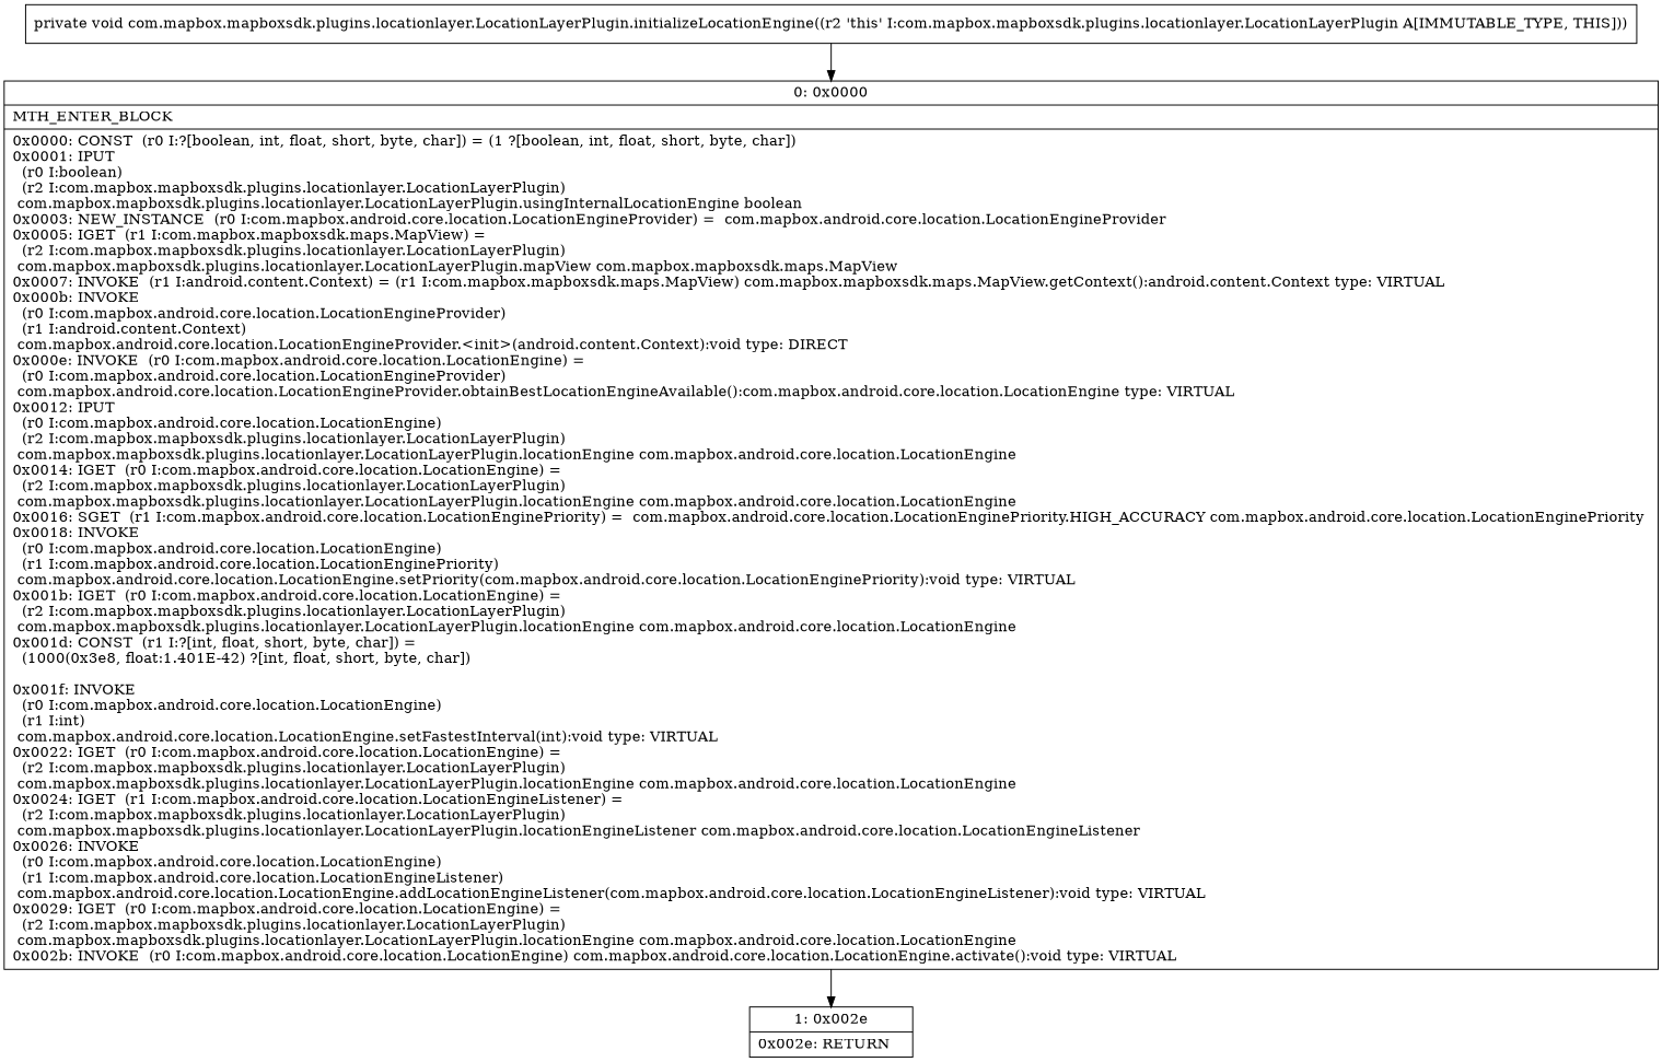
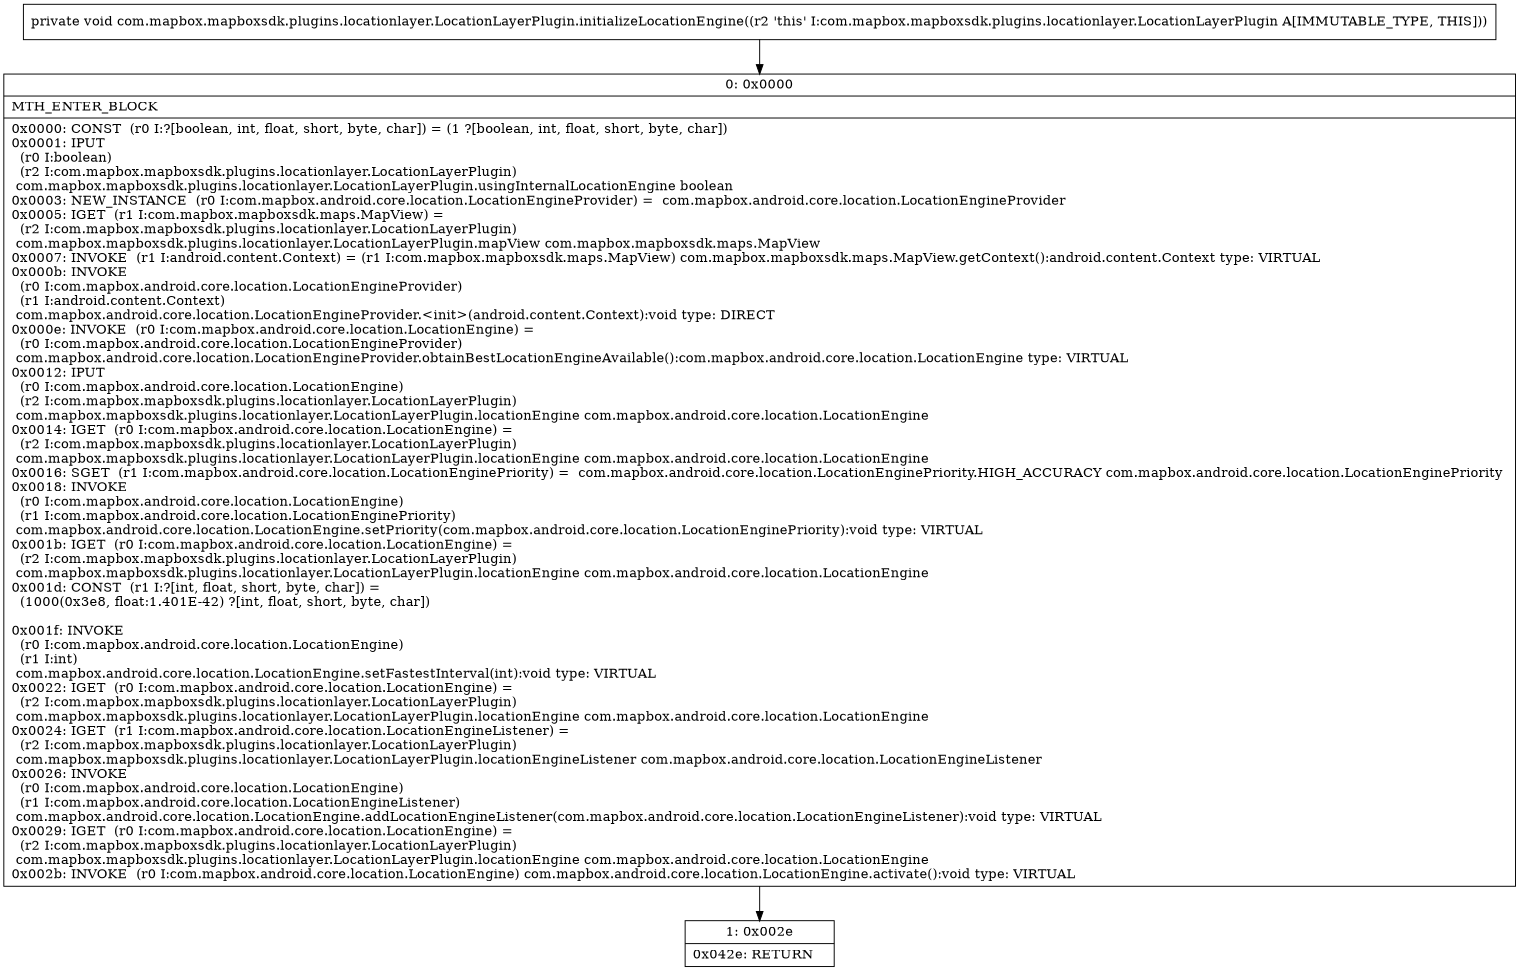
  digraph {
    node [shape=record]
    n1 [label="{0\:\ 0x0000|MTH_ENTER_BLOCK\l|0x0000: CONST  (r0 I:?[boolean, int, float, short, byte, char]) = (1 ?[boolean, int, float, short, byte, char]) \l0x0001: IPUT  \l  (r0 I:boolean)\l  (r2 I:com.mapbox.mapboxsdk.plugins.locationlayer.LocationLayerPlugin)\l com.mapbox.mapboxsdk.plugins.locationlayer.LocationLayerPlugin.usingInternalLocationEngine boolean \l0x0003: NEW_INSTANCE  (r0 I:com.mapbox.android.core.location.LocationEngineProvider) =  com.mapbox.android.core.location.LocationEngineProvider \l0x0005: IGET  (r1 I:com.mapbox.mapboxsdk.maps.MapView) = \l  (r2 I:com.mapbox.mapboxsdk.plugins.locationlayer.LocationLayerPlugin)\l com.mapbox.mapboxsdk.plugins.locationlayer.LocationLayerPlugin.mapView com.mapbox.mapboxsdk.maps.MapView \l0x0007: INVOKE  (r1 I:android.content.Context) = (r1 I:com.mapbox.mapboxsdk.maps.MapView) com.mapbox.mapboxsdk.maps.MapView.getContext():android.content.Context type: VIRTUAL \l0x000b: INVOKE  \l  (r0 I:com.mapbox.android.core.location.LocationEngineProvider)\l  (r1 I:android.content.Context)\l com.mapbox.android.core.location.LocationEngineProvider.\<init\>(android.content.Context):void type: DIRECT \l0x000e: INVOKE  (r0 I:com.mapbox.android.core.location.LocationEngine) = \l  (r0 I:com.mapbox.android.core.location.LocationEngineProvider)\l com.mapbox.android.core.location.LocationEngineProvider.obtainBestLocationEngineAvailable():com.mapbox.android.core.location.LocationEngine type: VIRTUAL \l0x0012: IPUT  \l  (r0 I:com.mapbox.android.core.location.LocationEngine)\l  (r2 I:com.mapbox.mapboxsdk.plugins.locationlayer.LocationLayerPlugin)\l com.mapbox.mapboxsdk.plugins.locationlayer.LocationLayerPlugin.locationEngine com.mapbox.android.core.location.LocationEngine \l0x0014: IGET  (r0 I:com.mapbox.android.core.location.LocationEngine) = \l  (r2 I:com.mapbox.mapboxsdk.plugins.locationlayer.LocationLayerPlugin)\l com.mapbox.mapboxsdk.plugins.locationlayer.LocationLayerPlugin.locationEngine com.mapbox.android.core.location.LocationEngine \l0x0016: SGET  (r1 I:com.mapbox.android.core.location.LocationEnginePriority) =  com.mapbox.android.core.location.LocationEnginePriority.HIGH_ACCURACY com.mapbox.android.core.location.LocationEnginePriority \l0x0018: INVOKE  \l  (r0 I:com.mapbox.android.core.location.LocationEngine)\l  (r1 I:com.mapbox.android.core.location.LocationEnginePriority)\l com.mapbox.android.core.location.LocationEngine.setPriority(com.mapbox.android.core.location.LocationEnginePriority):void type: VIRTUAL \l0x001b: IGET  (r0 I:com.mapbox.android.core.location.LocationEngine) = \l  (r2 I:com.mapbox.mapboxsdk.plugins.locationlayer.LocationLayerPlugin)\l com.mapbox.mapboxsdk.plugins.locationlayer.LocationLayerPlugin.locationEngine com.mapbox.android.core.location.LocationEngine \l0x001d: CONST  (r1 I:?[int, float, short, byte, char]) = \l  (1000(0x3e8, float:1.401E\-42) ?[int, float, short, byte, char])\l \l0x001f: INVOKE  \l  (r0 I:com.mapbox.android.core.location.LocationEngine)\l  (r1 I:int)\l com.mapbox.android.core.location.LocationEngine.setFastestInterval(int):void type: VIRTUAL \l0x0022: IGET  (r0 I:com.mapbox.android.core.location.LocationEngine) = \l  (r2 I:com.mapbox.mapboxsdk.plugins.locationlayer.LocationLayerPlugin)\l com.mapbox.mapboxsdk.plugins.locationlayer.LocationLayerPlugin.locationEngine com.mapbox.android.core.location.LocationEngine \l0x0024: IGET  (r1 I:com.mapbox.android.core.location.LocationEngineListener) = \l  (r2 I:com.mapbox.mapboxsdk.plugins.locationlayer.LocationLayerPlugin)\l com.mapbox.mapboxsdk.plugins.locationlayer.LocationLayerPlugin.locationEngineListener com.mapbox.android.core.location.LocationEngineListener \l0x0026: INVOKE  \l  (r0 I:com.mapbox.android.core.location.LocationEngine)\l  (r1 I:com.mapbox.android.core.location.LocationEngineListener)\l com.mapbox.android.core.location.LocationEngine.addLocationEngineListener(com.mapbox.android.core.location.LocationEngineListener):void type: VIRTUAL \l0x0029: IGET  (r0 I:com.mapbox.android.core.location.LocationEngine) = \l  (r2 I:com.mapbox.mapboxsdk.plugins.locationlayer.LocationLayerPlugin)\l com.mapbox.mapboxsdk.plugins.locationlayer.LocationLayerPlugin.locationEngine com.mapbox.android.core.location.LocationEngine \l0x002b: INVOKE  (r0 I:com.mapbox.android.core.location.LocationEngine) com.mapbox.android.core.location.LocationEngine.activate():void type: VIRTUAL \l}"]
-   n2 [label="{1\:\ 0x002e|0x002e: RETURN   \l}"]
+   n2 [label="{1\:\ 0x002e|0x042e: RETURN   \l}"]
    n3 [label="{private void com.mapbox.mapboxsdk.plugins.locationlayer.LocationLayerPlugin.initializeLocationEngine((r2 'this' I:com.mapbox.mapboxsdk.plugins.locationlayer.LocationLayerPlugin A[IMMUTABLE_TYPE, THIS])) }"]
    n1 -> n2
    n3 -> n1
  }
